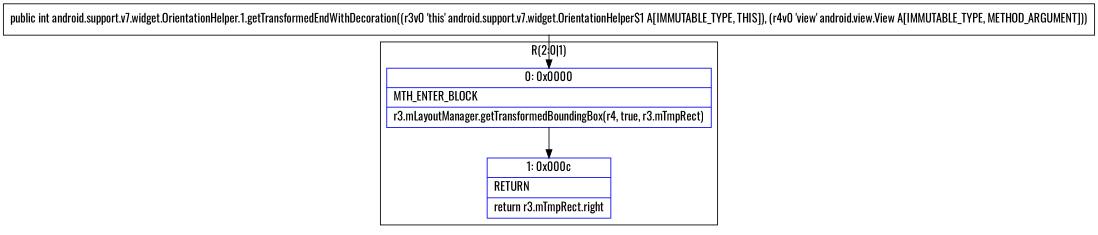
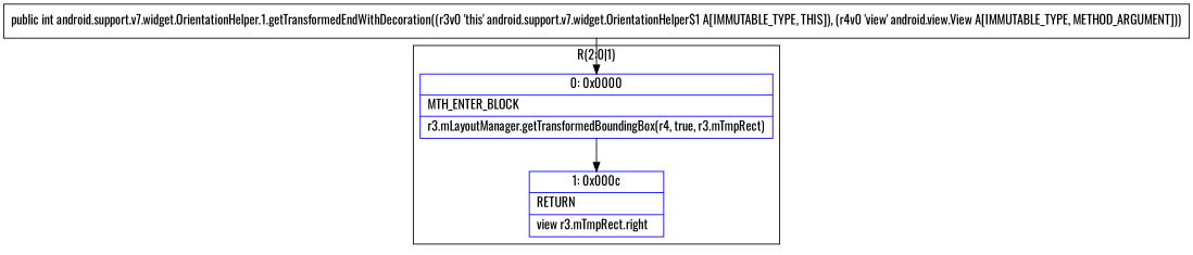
  digraph {
    fontname=Oswald
    node [color=blue shape=record fontname=Oswald]
    edge [fontname=Oswald]
    n1 [label="{0\:\ 0x0000|MTH_ENTER_BLOCK\l|r3.mLayoutManager.getTransformedBoundingBox(r4, true, r3.mTmpRect)\l}"]
-   n2 [label="{1\:\ 0x000c|RETURN\l|return r3.mTmpRect.right\l}"]
+   n2 [label="{1\:\ 0x000c|RETURN\l|view r3.mTmpRect.right\l}"]
    n3 [label="{public int android.support.v7.widget.OrientationHelper.1.getTransformedEndWithDecoration((r3v0 'this' android.support.v7.widget.OrientationHelper$1 A[IMMUTABLE_TYPE, THIS]), (r4v0 'view' android.view.View A[IMMUTABLE_TYPE, METHOD_ARGUMENT])) }" color=""]
    subgraph cluster_1 {
      label="R(2:0|1)"
      n1
      n2
    }
    n1 -> n2
    n3 -> n1
  }
